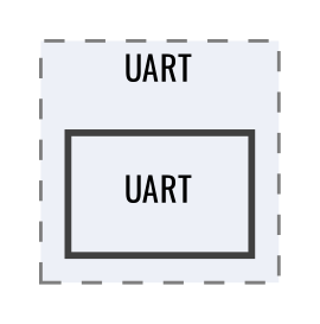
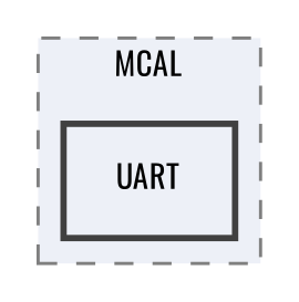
  digraph {
    compound=true
    fontname=Oswald
    n1 [color=grey25 fillcolor="#edf0f7" fontname=Oswald fontsize=10 label=UART shape=box style="filled,bold,"]
    subgraph cluster_1 {
      bgcolor="#edf0f7"
      fontsize=10
-     label=UART
+     label=MCAL
      pencolor=grey50
      style="filled,dashed,"
      n1
    }
  }
